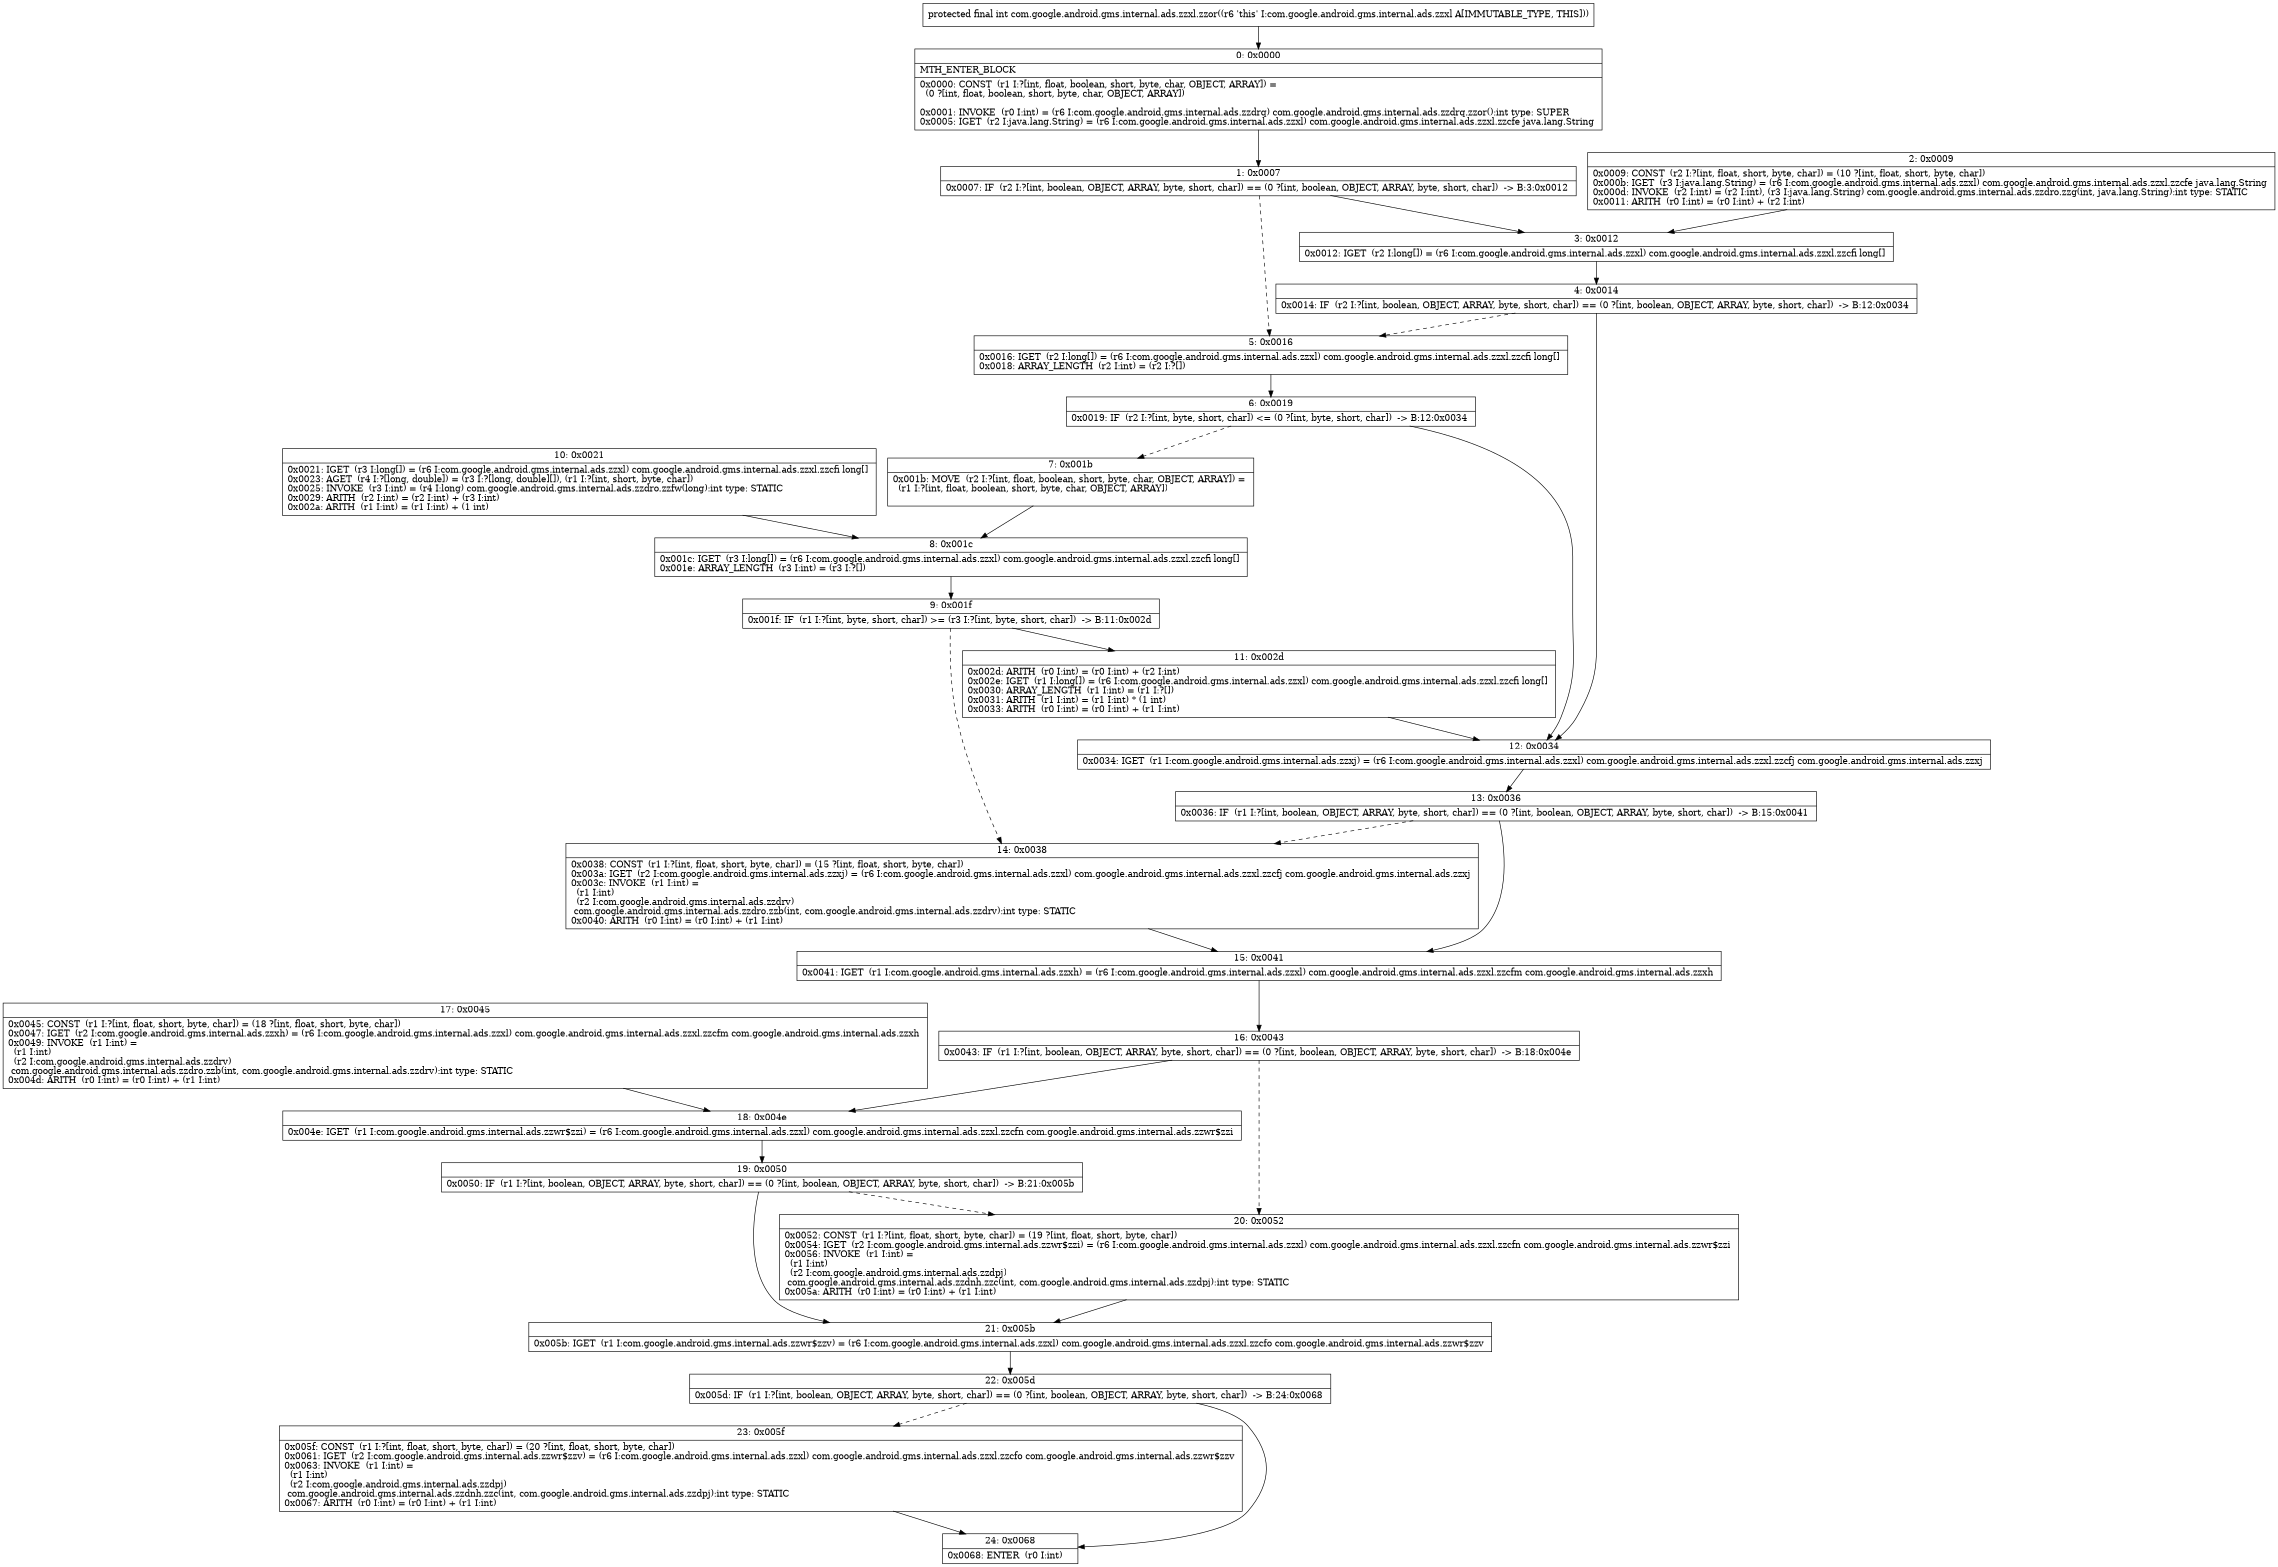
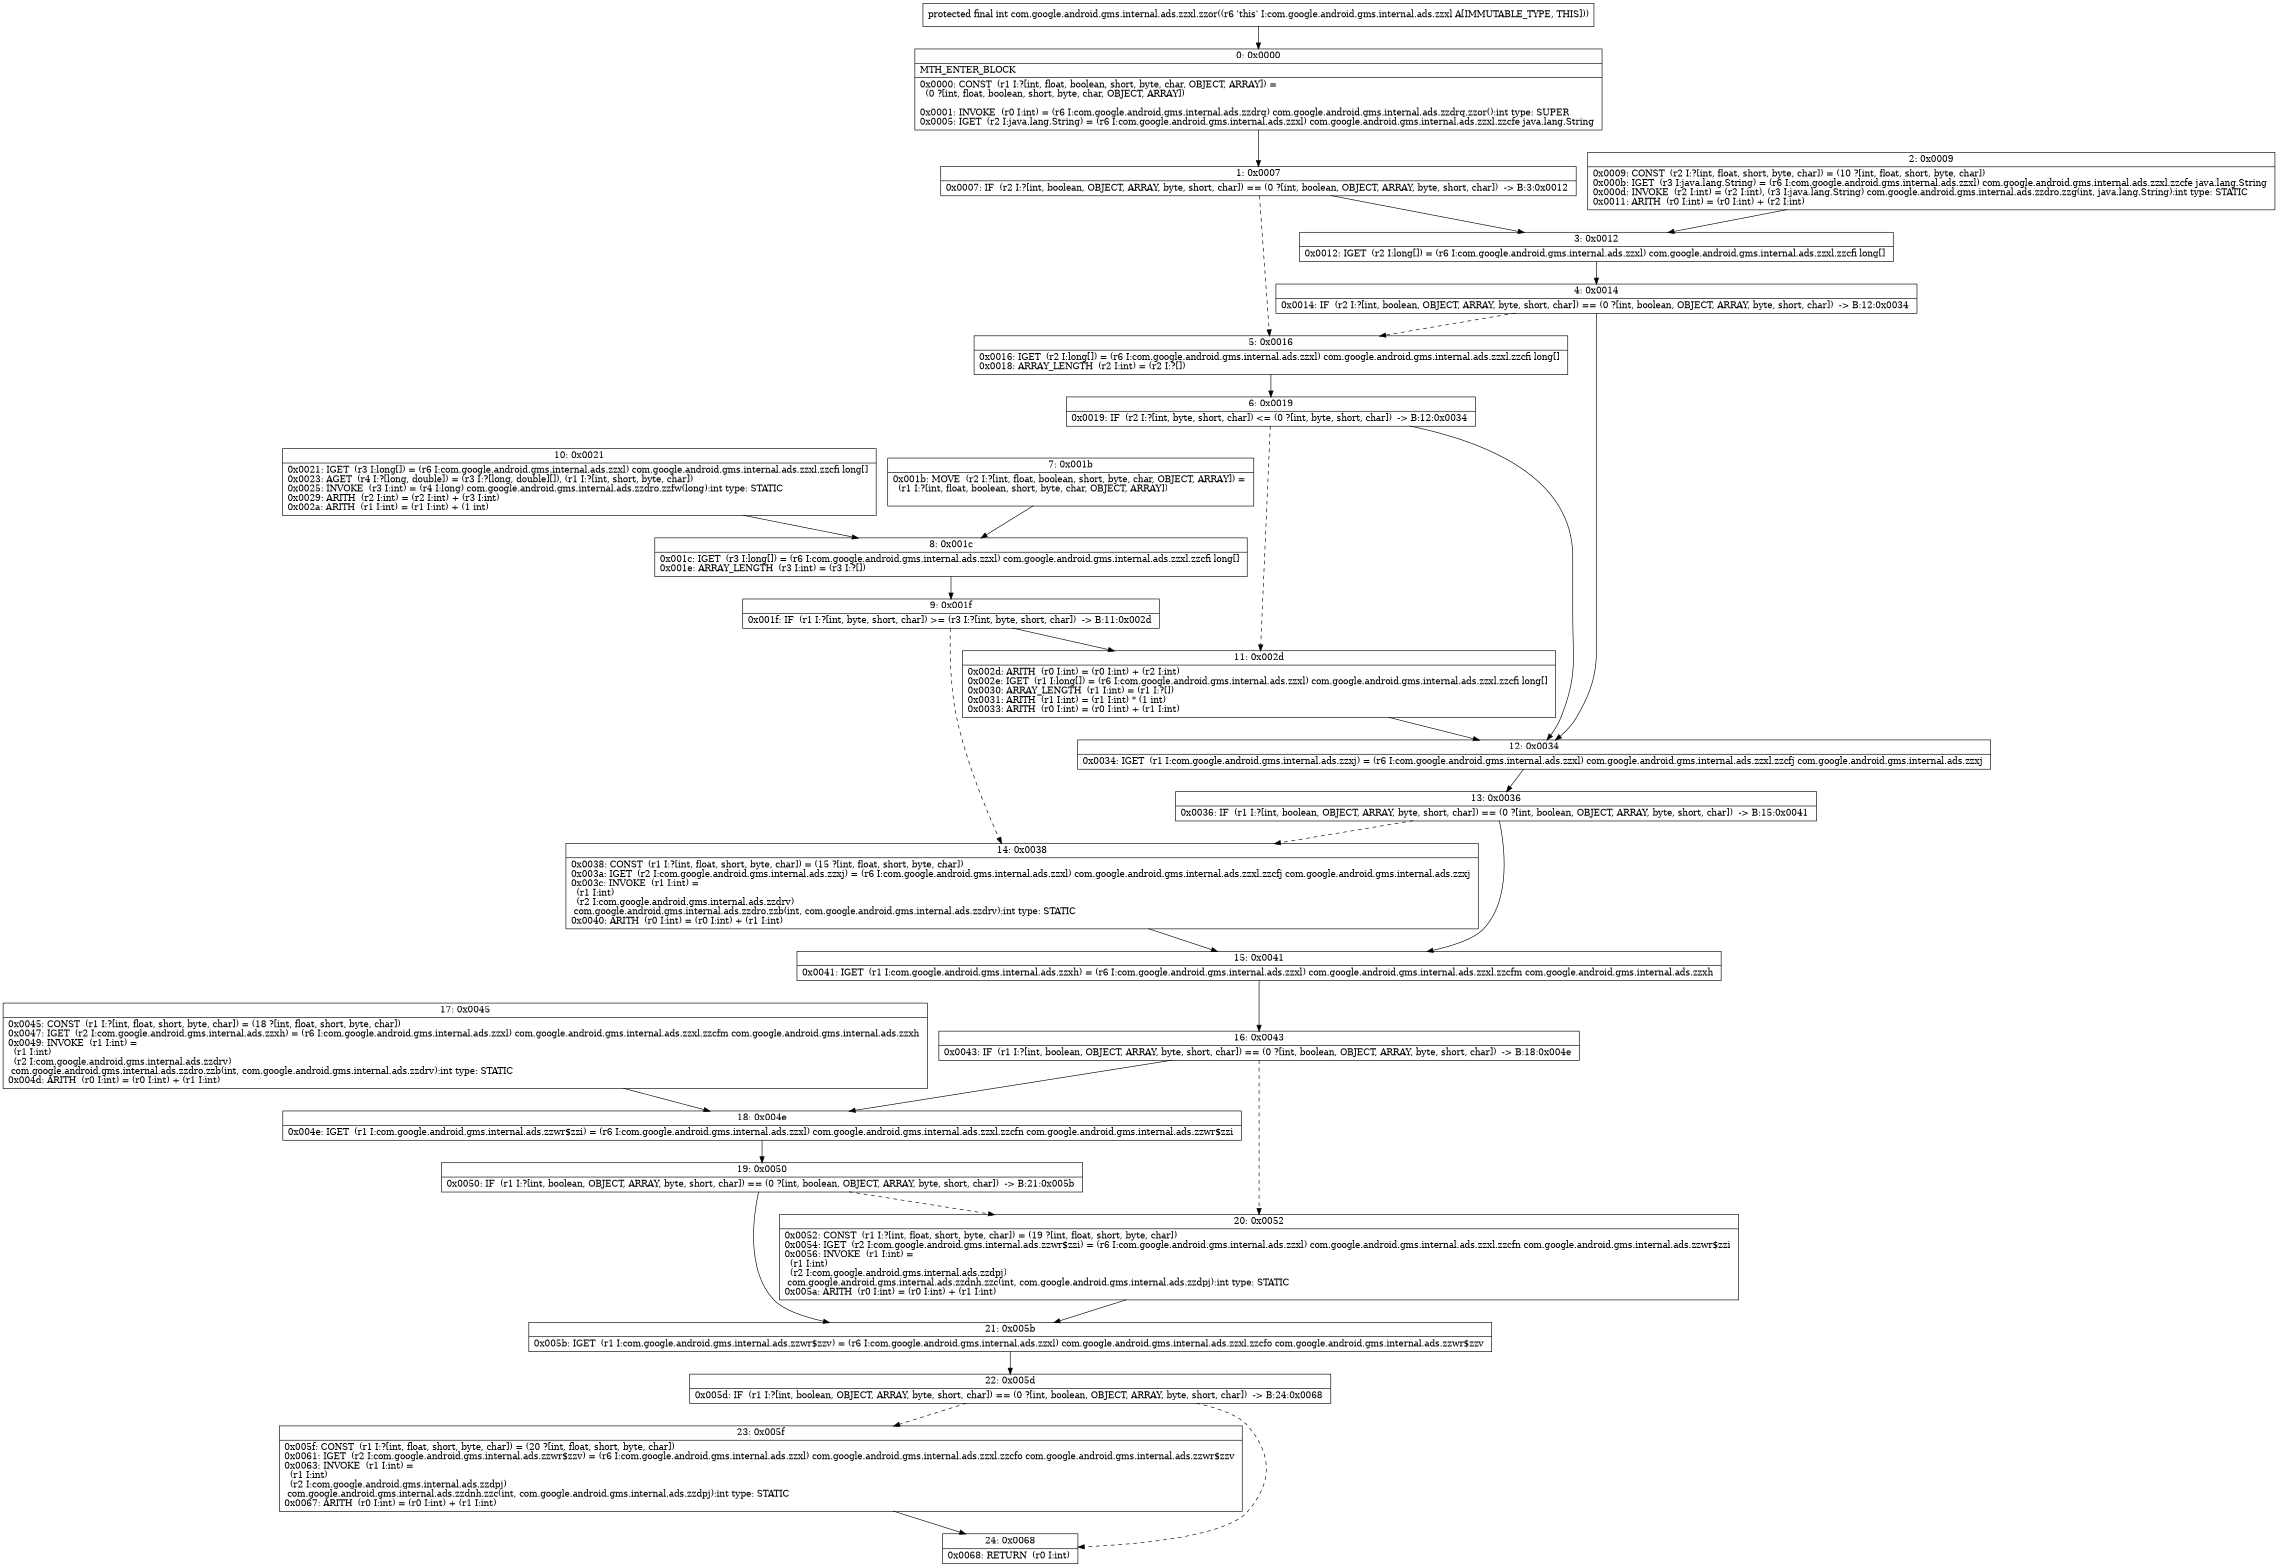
  digraph {
    node [shape=record]
    n1 [label="{0\:\ 0x0000|MTH_ENTER_BLOCK\l|0x0000: CONST  (r1 I:?[int, float, boolean, short, byte, char, OBJECT, ARRAY]) = \l  (0 ?[int, float, boolean, short, byte, char, OBJECT, ARRAY])\l \l0x0001: INVOKE  (r0 I:int) = (r6 I:com.google.android.gms.internal.ads.zzdrq) com.google.android.gms.internal.ads.zzdrq.zzor():int type: SUPER \l0x0005: IGET  (r2 I:java.lang.String) = (r6 I:com.google.android.gms.internal.ads.zzxl) com.google.android.gms.internal.ads.zzxl.zzcfe java.lang.String \l}"]
    n2 [label="{1\:\ 0x0007|0x0007: IF  (r2 I:?[int, boolean, OBJECT, ARRAY, byte, short, char]) == (0 ?[int, boolean, OBJECT, ARRAY, byte, short, char])  \-\> B:3:0x0012 \l}"]
    n3 [label="{3\:\ 0x0012|0x0012: IGET  (r2 I:long[]) = (r6 I:com.google.android.gms.internal.ads.zzxl) com.google.android.gms.internal.ads.zzxl.zzcfi long[] \l}"]
    n4 [label="{5\:\ 0x0016|0x0016: IGET  (r2 I:long[]) = (r6 I:com.google.android.gms.internal.ads.zzxl) com.google.android.gms.internal.ads.zzxl.zzcfi long[] \l0x0018: ARRAY_LENGTH  (r2 I:int) = (r2 I:?[]) \l}"]
    n5 [label="{2\:\ 0x0009|0x0009: CONST  (r2 I:?[int, float, short, byte, char]) = (10 ?[int, float, short, byte, char]) \l0x000b: IGET  (r3 I:java.lang.String) = (r6 I:com.google.android.gms.internal.ads.zzxl) com.google.android.gms.internal.ads.zzxl.zzcfe java.lang.String \l0x000d: INVOKE  (r2 I:int) = (r2 I:int), (r3 I:java.lang.String) com.google.android.gms.internal.ads.zzdro.zzg(int, java.lang.String):int type: STATIC \l0x0011: ARITH  (r0 I:int) = (r0 I:int) + (r2 I:int) \l}"]
    n6 [label="{4\:\ 0x0014|0x0014: IF  (r2 I:?[int, boolean, OBJECT, ARRAY, byte, short, char]) == (0 ?[int, boolean, OBJECT, ARRAY, byte, short, char])  \-\> B:12:0x0034 \l}"]
    n7 [label="{12\:\ 0x0034|0x0034: IGET  (r1 I:com.google.android.gms.internal.ads.zzxj) = (r6 I:com.google.android.gms.internal.ads.zzxl) com.google.android.gms.internal.ads.zzxl.zzcfj com.google.android.gms.internal.ads.zzxj \l}"]
    n8 [label="{6\:\ 0x0019|0x0019: IF  (r2 I:?[int, byte, short, char]) \<= (0 ?[int, byte, short, char])  \-\> B:12:0x0034 \l}"]
    n9 [label="{13\:\ 0x0036|0x0036: IF  (r1 I:?[int, boolean, OBJECT, ARRAY, byte, short, char]) == (0 ?[int, boolean, OBJECT, ARRAY, byte, short, char])  \-\> B:15:0x0041 \l}"]
    n10 [label="{7\:\ 0x001b|0x001b: MOVE  (r2 I:?[int, float, boolean, short, byte, char, OBJECT, ARRAY]) = \l  (r1 I:?[int, float, boolean, short, byte, char, OBJECT, ARRAY])\l \l}"]
    n11 [label="{8\:\ 0x001c|0x001c: IGET  (r3 I:long[]) = (r6 I:com.google.android.gms.internal.ads.zzxl) com.google.android.gms.internal.ads.zzxl.zzcfi long[] \l0x001e: ARRAY_LENGTH  (r3 I:int) = (r3 I:?[]) \l}"]
    n12 [label="{9\:\ 0x001f|0x001f: IF  (r1 I:?[int, byte, short, char]) \>= (r3 I:?[int, byte, short, char])  \-\> B:11:0x002d \l}"]
    n13 [label="{11\:\ 0x002d|0x002d: ARITH  (r0 I:int) = (r0 I:int) + (r2 I:int) \l0x002e: IGET  (r1 I:long[]) = (r6 I:com.google.android.gms.internal.ads.zzxl) com.google.android.gms.internal.ads.zzxl.zzcfi long[] \l0x0030: ARRAY_LENGTH  (r1 I:int) = (r1 I:?[]) \l0x0031: ARITH  (r1 I:int) = (r1 I:int) * (1 int) \l0x0033: ARITH  (r0 I:int) = (r0 I:int) + (r1 I:int) \l}"]
    n14 [label="{14\:\ 0x0038|0x0038: CONST  (r1 I:?[int, float, short, byte, char]) = (15 ?[int, float, short, byte, char]) \l0x003a: IGET  (r2 I:com.google.android.gms.internal.ads.zzxj) = (r6 I:com.google.android.gms.internal.ads.zzxl) com.google.android.gms.internal.ads.zzxl.zzcfj com.google.android.gms.internal.ads.zzxj \l0x003c: INVOKE  (r1 I:int) = \l  (r1 I:int)\l  (r2 I:com.google.android.gms.internal.ads.zzdrv)\l com.google.android.gms.internal.ads.zzdro.zzb(int, com.google.android.gms.internal.ads.zzdrv):int type: STATIC \l0x0040: ARITH  (r0 I:int) = (r0 I:int) + (r1 I:int) \l}"]
    n15 [label="{10\:\ 0x0021|0x0021: IGET  (r3 I:long[]) = (r6 I:com.google.android.gms.internal.ads.zzxl) com.google.android.gms.internal.ads.zzxl.zzcfi long[] \l0x0023: AGET  (r4 I:?[long, double]) = (r3 I:?[long, double][]), (r1 I:?[int, short, byte, char]) \l0x0025: INVOKE  (r3 I:int) = (r4 I:long) com.google.android.gms.internal.ads.zzdro.zzfw(long):int type: STATIC \l0x0029: ARITH  (r2 I:int) = (r2 I:int) + (r3 I:int) \l0x002a: ARITH  (r1 I:int) = (r1 I:int) + (1 int) \l}"]
    n16 [label="{15\:\ 0x0041|0x0041: IGET  (r1 I:com.google.android.gms.internal.ads.zzxh) = (r6 I:com.google.android.gms.internal.ads.zzxl) com.google.android.gms.internal.ads.zzxl.zzcfm com.google.android.gms.internal.ads.zzxh \l}"]
    n17 [label="{16\:\ 0x0043|0x0043: IF  (r1 I:?[int, boolean, OBJECT, ARRAY, byte, short, char]) == (0 ?[int, boolean, OBJECT, ARRAY, byte, short, char])  \-\> B:18:0x004e \l}"]
    n18 [label="{18\:\ 0x004e|0x004e: IGET  (r1 I:com.google.android.gms.internal.ads.zzwr$zzi) = (r6 I:com.google.android.gms.internal.ads.zzxl) com.google.android.gms.internal.ads.zzxl.zzcfn com.google.android.gms.internal.ads.zzwr$zzi \l}"]
    n19 [label="{20\:\ 0x0052|0x0052: CONST  (r1 I:?[int, float, short, byte, char]) = (19 ?[int, float, short, byte, char]) \l0x0054: IGET  (r2 I:com.google.android.gms.internal.ads.zzwr$zzi) = (r6 I:com.google.android.gms.internal.ads.zzxl) com.google.android.gms.internal.ads.zzxl.zzcfn com.google.android.gms.internal.ads.zzwr$zzi \l0x0056: INVOKE  (r1 I:int) = \l  (r1 I:int)\l  (r2 I:com.google.android.gms.internal.ads.zzdpj)\l com.google.android.gms.internal.ads.zzdnh.zzc(int, com.google.android.gms.internal.ads.zzdpj):int type: STATIC \l0x005a: ARITH  (r0 I:int) = (r0 I:int) + (r1 I:int) \l}"]
    n20 [label="{17\:\ 0x0045|0x0045: CONST  (r1 I:?[int, float, short, byte, char]) = (18 ?[int, float, short, byte, char]) \l0x0047: IGET  (r2 I:com.google.android.gms.internal.ads.zzxh) = (r6 I:com.google.android.gms.internal.ads.zzxl) com.google.android.gms.internal.ads.zzxl.zzcfm com.google.android.gms.internal.ads.zzxh \l0x0049: INVOKE  (r1 I:int) = \l  (r1 I:int)\l  (r2 I:com.google.android.gms.internal.ads.zzdrv)\l com.google.android.gms.internal.ads.zzdro.zzb(int, com.google.android.gms.internal.ads.zzdrv):int type: STATIC \l0x004d: ARITH  (r0 I:int) = (r0 I:int) + (r1 I:int) \l}"]
    n21 [label="{19\:\ 0x0050|0x0050: IF  (r1 I:?[int, boolean, OBJECT, ARRAY, byte, short, char]) == (0 ?[int, boolean, OBJECT, ARRAY, byte, short, char])  \-\> B:21:0x005b \l}"]
    n22 [label="{21\:\ 0x005b|0x005b: IGET  (r1 I:com.google.android.gms.internal.ads.zzwr$zzv) = (r6 I:com.google.android.gms.internal.ads.zzxl) com.google.android.gms.internal.ads.zzxl.zzcfo com.google.android.gms.internal.ads.zzwr$zzv \l}"]
    n23 [label="{22\:\ 0x005d|0x005d: IF  (r1 I:?[int, boolean, OBJECT, ARRAY, byte, short, char]) == (0 ?[int, boolean, OBJECT, ARRAY, byte, short, char])  \-\> B:24:0x0068 \l}"]
    n24 [label="{23\:\ 0x005f|0x005f: CONST  (r1 I:?[int, float, short, byte, char]) = (20 ?[int, float, short, byte, char]) \l0x0061: IGET  (r2 I:com.google.android.gms.internal.ads.zzwr$zzv) = (r6 I:com.google.android.gms.internal.ads.zzxl) com.google.android.gms.internal.ads.zzxl.zzcfo com.google.android.gms.internal.ads.zzwr$zzv \l0x0063: INVOKE  (r1 I:int) = \l  (r1 I:int)\l  (r2 I:com.google.android.gms.internal.ads.zzdpj)\l com.google.android.gms.internal.ads.zzdnh.zzc(int, com.google.android.gms.internal.ads.zzdpj):int type: STATIC \l0x0067: ARITH  (r0 I:int) = (r0 I:int) + (r1 I:int) \l}"]
-   n25 [label="{24\:\ 0x0068|0x0068: ENTER  (r0 I:int) \l}"]
+   n25 [label="{24\:\ 0x0068|0x0068: RETURN  (r0 I:int) \l}"]
    n26 [label="{protected final int com.google.android.gms.internal.ads.zzxl.zzor((r6 'this' I:com.google.android.gms.internal.ads.zzxl A[IMMUTABLE_TYPE, THIS])) }"]
    n1 -> n2
    n2 -> n3
    n2 -> n4 [style=dashed]
    n3 -> n6
    n4 -> n8
    n5 -> n3
    n6 -> n4 [style=dashed]
    n6 -> n7
    n7 -> n9
    n8 -> n7
-   n8 -> n10 [style=dashed]
+   n8 -> n13 [style=dashed]
    n9 -> n14 [style=dashed]
    n9 -> n16
    n10 -> n11
    n11 -> n12
    n12 -> n13
    n12 -> n14 [style=dashed]
    n13 -> n7
    n14 -> n16
    n15 -> n11
    n16 -> n17
    n17 -> n18
    n17 -> n19 [style=dashed]
    n18 -> n21
    n19 -> n22
    n20 -> n18
    n21 -> n19 [style=dashed]
    n21 -> n22
    n22 -> n23
    n23 -> n24 [style=dashed]
-   n23 -> n25
+   n23 -> n25 [style=dashed]
    n24 -> n25
    n26 -> n1
  }
